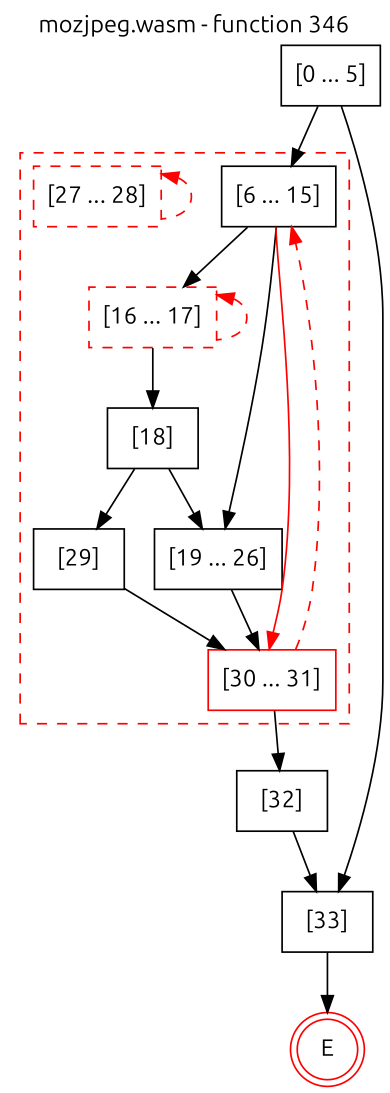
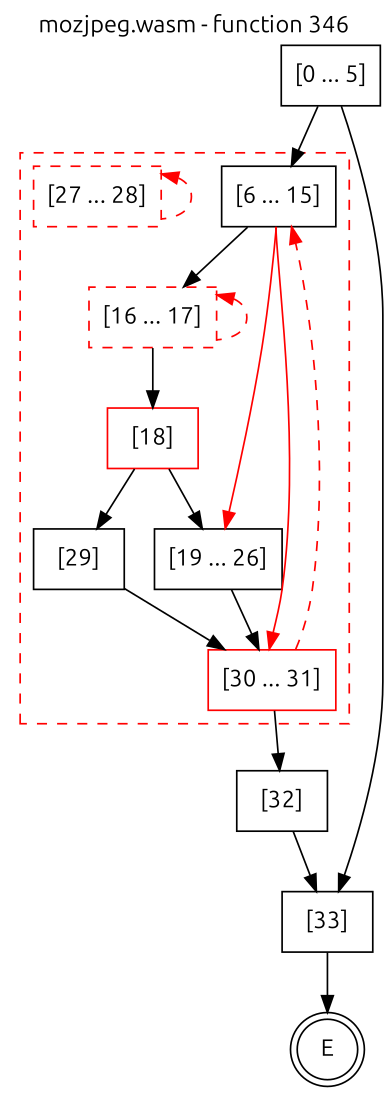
  digraph {
    fontname=Ubuntu
    label="mozjpeg.wasm - function 346"
    labelfontcolor=black
    labelfontname=Helvetica
    labelfontsize=16
    labelloc=t
    node [color=black fontname=Ubuntu shape=box style=solid]
    edge [fontname=Ubuntu]
    n1 [label="[6 ... 15]"]
    n2 [color=red label="[16 ... 17]" style=dashed]
-   n3 [label="[18]"]
+   n3 [color=red label="[18]"]
    n4 [label="[19 ... 26]"]
    n5 [color=red label="[27 ... 28]" style=dashed]
    n6 [label="[29]"]
    n7 [color=red label="[30 ... 31]"]
    n8 [label="[32]"]
-   E [shape=doublecircle color=red style=""]
+   E [shape=doublecircle color="" style=""]
    n10 [label="[0 ... 5]"]
    n11 [label="[33]"]
    subgraph cluster_1 {
      color=red
      label=""
      style=dashed
      n1
      n2
      n3
      n4
      n5
      n6
      n7
    }
    n1 -> n2
-   n1 -> n4
+   n1 -> n4 [color=red]
    n1 -> n7 [color=red]
    n2 -> n2 [color=red dir=back style=dashed]
    n2 -> n3
    n3 -> n4
    n3 -> n6
    n4 -> n7
    n5 -> n5 [color=red dir=back style=dashed]
    n6 -> n7
    n7 -> n1 [color=red style=dashed]
    n7 -> n8
    n8 -> n11
    n10 -> n1
    n10 -> n11
    n11 -> E
  }
